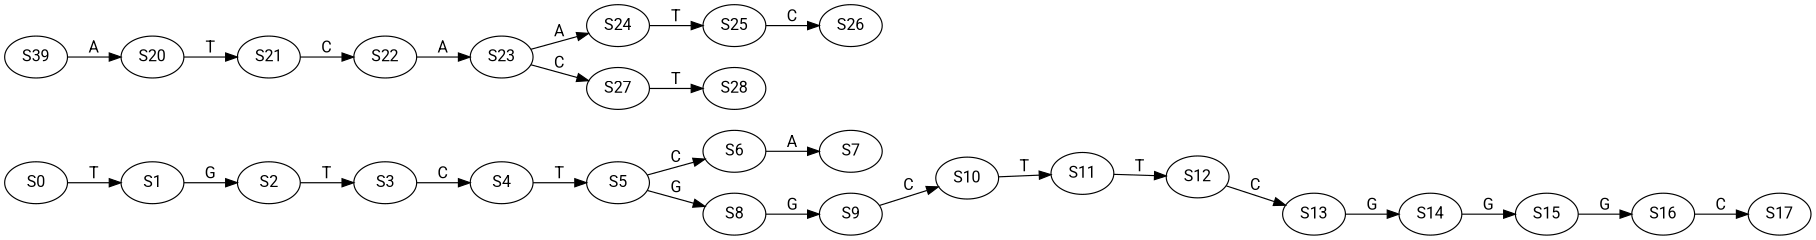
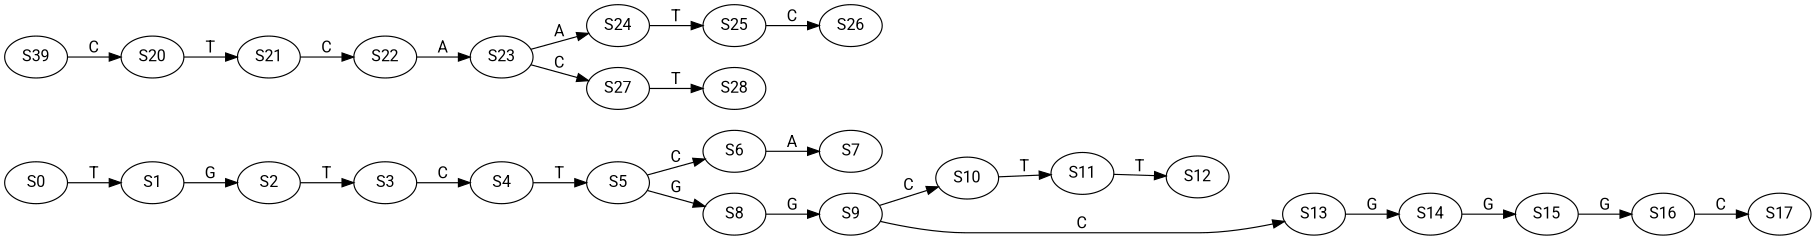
  strict digraph {
    fontname=Roboto
    rankdir=LR
    node [fontname=Roboto]
    edge [fontname=Roboto]
    S0
    S1
    S2
    S3
    S4
    S5
    S6
    S8
    S7
    S9
    S10
    S11
    S12
    S13
    S14
    S15
    S16
    S17
    n19 [label=S39]
    S20
    S21
    S22
    S23
    S24
    S27
    S25
    S26
    S28
    S0 -> S1 [label=T]
    S1 -> S2 [label=G]
    S2 -> S3 [label=T]
    S3 -> S4 [label=C]
    S4 -> S5 [label=T]
    S5 -> S6 [label=C]
    S5 -> S8 [label=G]
    S6 -> S7 [label=A]
    S8 -> S9 [label=G]
    S9 -> S10 [label=C]
    S10 -> S11 [label=T]
    S11 -> S12 [label=T]
-   S12 -> S13 [label=C]
+   S9 -> S13 [label=C]
    S13 -> S14 [label=G]
    S14 -> S15 [label=G]
    S15 -> S16 [label=G]
    S16 -> S17 [label=C]
-   n19 -> S20 [label=A]
+   n19 -> S20 [label=C]
    S20 -> S21 [label=T]
    S21 -> S22 [label=C]
    S22 -> S23 [label=A]
    S23 -> S24 [label=A]
    S23 -> S27 [label=C]
    S24 -> S25 [label=T]
    S27 -> S28 [label=T]
    S25 -> S26 [label=C]
  }
